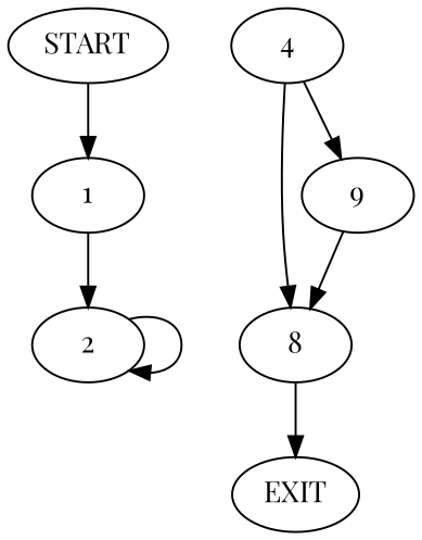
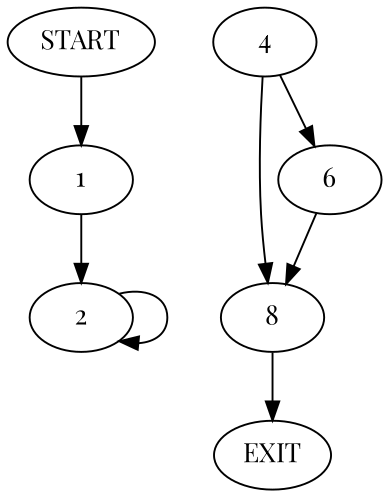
  digraph {
    fontname="Playfair Display"
    node [fontname="Playfair Display"]
    edge [fontname="Playfair Display"]
    n1 [label=START]
    1
    2
    n4 [label=8]
    4
-   6 [label=9]
+   6
    n7 [label=EXIT]
    n1 -> 1
    1 -> 2
    2 -> 2
    n4 -> n7
    4 -> n4
    4 -> 6
    6 -> n4
  }
